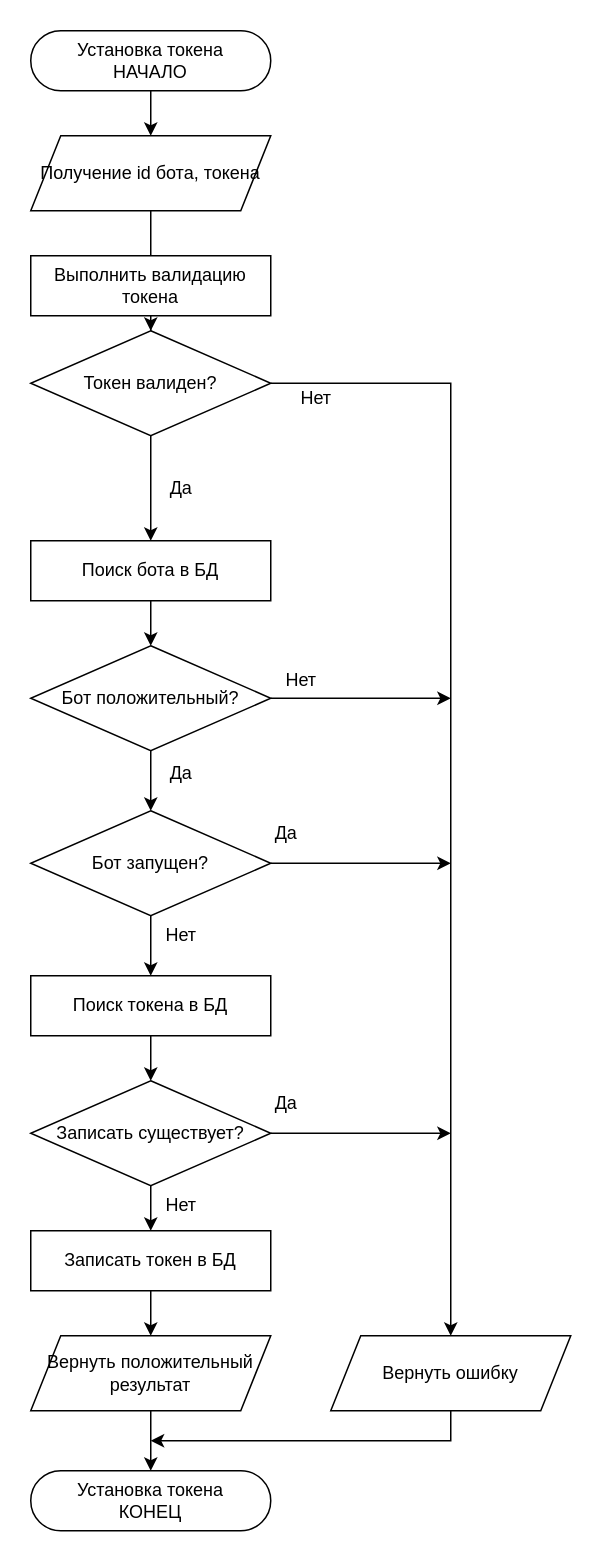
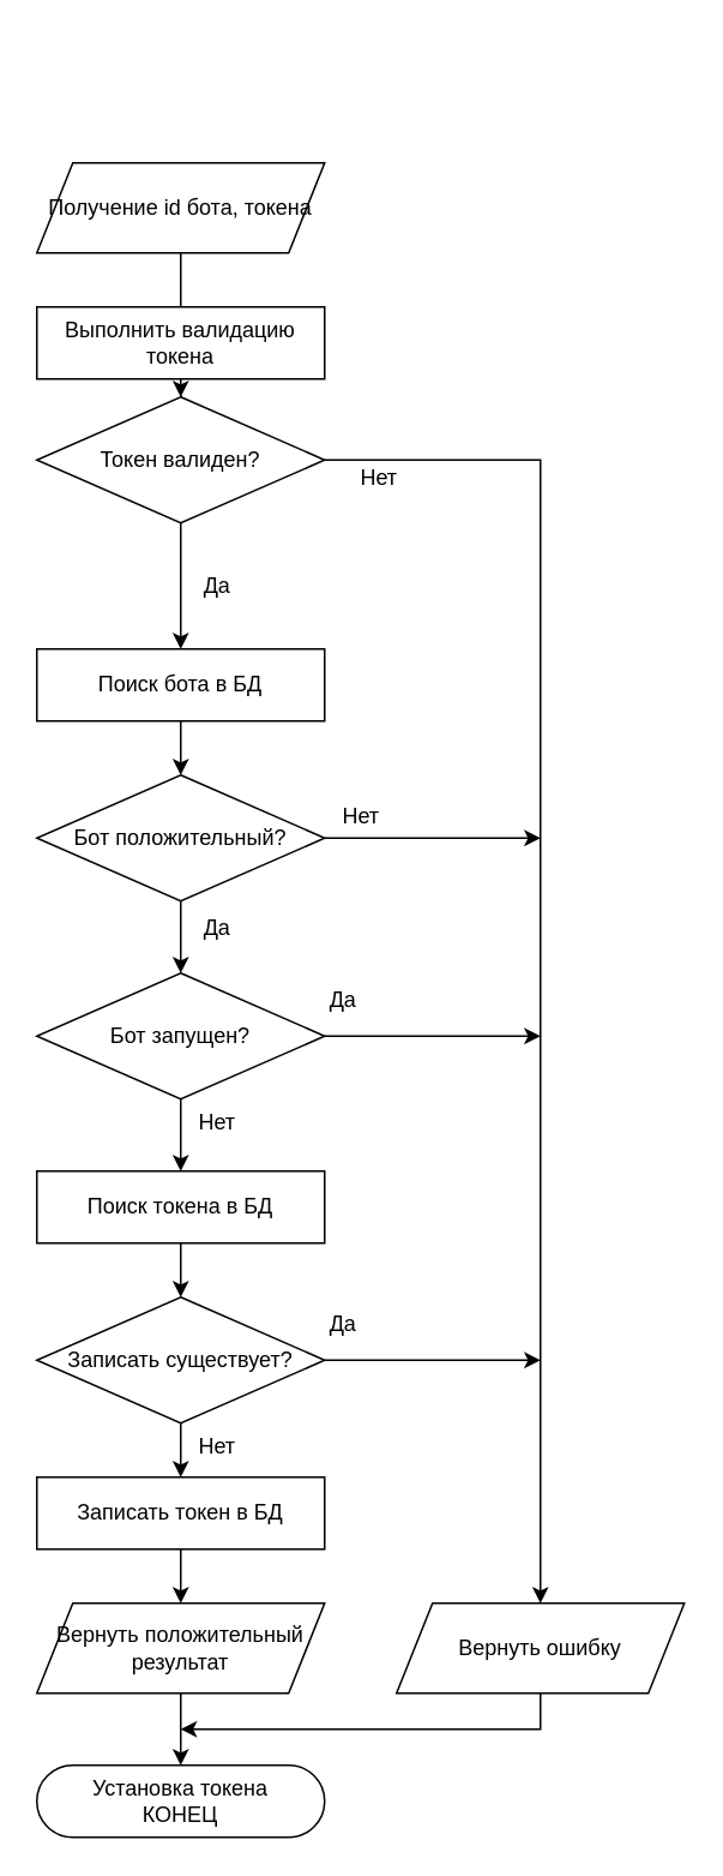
  <mxCell id="0" />
  <mxCell id="1" parent="0" />
- <mxCell id="2" value="" style="edgeStyle=orthogonalEdgeStyle;rounded=0;orthogonalLoop=1;jettySize=auto;html=1;" edge="1" parent="1" source="3" target="6"><mxGeometry relative="1" as="geometry" /></mxCell>
- <mxCell id="3" value="Установка токена&lt;br&gt;НАЧАЛО" style="rounded=1;whiteSpace=wrap;html=1;arcSize=50;" vertex="1" parent="1"><mxGeometry x="20" y="20" width="160" height="40" as="geometry" /></mxCell>
  <mxCell id="4" value="" style="edgeStyle=orthogonalEdgeStyle;rounded=0;orthogonalLoop=1;jettySize=auto;html=1;exitX=0.5;exitY=1;exitDx=0;exitDy=0;" edge="1" parent="1" source="22" target="9"><mxGeometry relative="1" as="geometry"><mxPoint x="100" y="210" as="sourcePoint" /></mxGeometry></mxCell>
  <mxCell id="5" value="" style="edgeStyle=orthogonalEdgeStyle;rounded=0;orthogonalLoop=1;jettySize=auto;html=1;endArrow=none;" edge="1" parent="1" source="6" target="22"><mxGeometry relative="1" as="geometry" /></mxCell>
  <mxCell id="6" value="Получение id бота, токена" style="shape=parallelogram;perimeter=parallelogramPerimeter;whiteSpace=wrap;html=1;fixedSize=1;" vertex="1" parent="1"><mxGeometry x="20" y="90" width="160" height="50" as="geometry" /></mxCell>
  <mxCell id="7" style="edgeStyle=orthogonalEdgeStyle;rounded=0;orthogonalLoop=1;jettySize=auto;html=1;exitX=1;exitY=0.5;exitDx=0;exitDy=0;entryX=0.5;entryY=0;entryDx=0;entryDy=0;" edge="1" parent="1" source="9" target="38"><mxGeometry relative="1" as="geometry"><mxPoint x="280" y="275" as="targetPoint" /></mxGeometry></mxCell>
  <mxCell id="8" value="" style="edgeStyle=orthogonalEdgeStyle;rounded=0;orthogonalLoop=1;jettySize=auto;html=1;" edge="1" parent="1" source="9"><mxGeometry relative="1" as="geometry"><mxPoint x="100" y="360" as="targetPoint" /></mxGeometry></mxCell>
  <mxCell id="9" value="Токен валиден?" style="rhombus;whiteSpace=wrap;html=1;" vertex="1" parent="1"><mxGeometry x="20" y="220" width="160" height="70" as="geometry" /></mxCell>
  <mxCell id="10" value="Нет" style="text;html=1;align=center;verticalAlign=middle;resizable=0;points=[];autosize=1;strokeColor=none;fillColor=none;" vertex="1" parent="1"><mxGeometry x="190" y="250" width="40" height="30" as="geometry" /></mxCell>
  <mxCell id="11" style="edgeStyle=orthogonalEdgeStyle;rounded=0;orthogonalLoop=1;jettySize=auto;html=1;exitX=1;exitY=0.5;exitDx=0;exitDy=0;" edge="1" parent="1" source="13"><mxGeometry relative="1" as="geometry"><mxPoint x="300" y="465" as="targetPoint" /></mxGeometry></mxCell>
  <mxCell id="12" value="" style="edgeStyle=orthogonalEdgeStyle;rounded=0;orthogonalLoop=1;jettySize=auto;html=1;" edge="1" parent="1" source="13" target="18"><mxGeometry relative="1" as="geometry" /></mxCell>
  <mxCell id="13" value="Бот положительный?" style="rhombus;whiteSpace=wrap;html=1;" vertex="1" parent="1"><mxGeometry x="20" y="430" width="160" height="70" as="geometry" /></mxCell>
  <mxCell id="14" value="Да" style="text;html=1;align=center;verticalAlign=middle;resizable=0;points=[];autosize=1;strokeColor=none;fillColor=none;" vertex="1" parent="1"><mxGeometry x="100" y="310" width="40" height="30" as="geometry" /></mxCell>
  <mxCell id="15" value="Нет" style="text;html=1;align=center;verticalAlign=middle;resizable=0;points=[];autosize=1;strokeColor=none;fillColor=none;" vertex="1" parent="1"><mxGeometry x="180" y="438" width="40" height="30" as="geometry" /></mxCell>
  <mxCell id="16" style="edgeStyle=orthogonalEdgeStyle;rounded=0;orthogonalLoop=1;jettySize=auto;html=1;exitX=1;exitY=0.5;exitDx=0;exitDy=0;" edge="1" parent="1" source="18"><mxGeometry relative="1" as="geometry"><mxPoint x="300" y="575" as="targetPoint" /></mxGeometry></mxCell>
  <mxCell id="17" value="" style="edgeStyle=orthogonalEdgeStyle;rounded=0;orthogonalLoop=1;jettySize=auto;html=1;entryX=0.5;entryY=0;entryDx=0;entryDy=0;" edge="1" parent="1" source="18" target="26"><mxGeometry relative="1" as="geometry"><mxPoint x="100" y="650" as="targetPoint" /></mxGeometry></mxCell>
  <mxCell id="18" value="Бот запущен?" style="rhombus;whiteSpace=wrap;html=1;" vertex="1" parent="1"><mxGeometry x="20" y="540" width="160" height="70" as="geometry" /></mxCell>
  <mxCell id="19" value="Да" style="text;html=1;align=center;verticalAlign=middle;resizable=0;points=[];autosize=1;strokeColor=none;fillColor=none;" vertex="1" parent="1"><mxGeometry x="100" y="500" width="40" height="30" as="geometry" /></mxCell>
  <mxCell id="20" value="Да" style="text;html=1;align=center;verticalAlign=middle;resizable=0;points=[];autosize=1;strokeColor=none;fillColor=none;" vertex="1" parent="1"><mxGeometry x="170" y="540" width="40" height="30" as="geometry" /></mxCell>
  <mxCell id="21" value="Нет" style="text;html=1;align=center;verticalAlign=middle;resizable=0;points=[];autosize=1;strokeColor=none;fillColor=none;" vertex="1" parent="1"><mxGeometry x="100" y="608" width="40" height="30" as="geometry" /></mxCell>
  <mxCell id="22" value="Выполнить валидацию токена" style="rounded=0;whiteSpace=wrap;html=1;" vertex="1" parent="1"><mxGeometry x="20" y="170" width="160" height="40" as="geometry" /></mxCell>
  <mxCell id="23" value="" style="edgeStyle=orthogonalEdgeStyle;rounded=0;orthogonalLoop=1;jettySize=auto;html=1;entryX=0.5;entryY=0;entryDx=0;entryDy=0;" edge="1" parent="1" source="24" target="13"><mxGeometry relative="1" as="geometry" /></mxCell>
  <mxCell id="24" value="Поиск бота в БД" style="rounded=0;whiteSpace=wrap;html=1;" vertex="1" parent="1"><mxGeometry x="20" y="360" width="160" height="40" as="geometry" /></mxCell>
  <mxCell id="25" value="" style="edgeStyle=orthogonalEdgeStyle;rounded=0;orthogonalLoop=1;jettySize=auto;html=1;" edge="1" parent="1" source="26" target="29"><mxGeometry relative="1" as="geometry" /></mxCell>
  <mxCell id="26" value="Поиск токена в БД" style="rounded=0;whiteSpace=wrap;html=1;" vertex="1" parent="1"><mxGeometry x="20" y="650" width="160" height="40" as="geometry" /></mxCell>
  <mxCell id="27" style="edgeStyle=orthogonalEdgeStyle;rounded=0;orthogonalLoop=1;jettySize=auto;html=1;exitX=1;exitY=0.5;exitDx=0;exitDy=0;" edge="1" parent="1" source="29"><mxGeometry relative="1" as="geometry"><mxPoint x="300" y="755" as="targetPoint" /></mxGeometry></mxCell>
  <mxCell id="28" value="" style="edgeStyle=orthogonalEdgeStyle;rounded=0;orthogonalLoop=1;jettySize=auto;html=1;" edge="1" parent="1" source="29" target="32"><mxGeometry relative="1" as="geometry" /></mxCell>
  <mxCell id="29" value="Записать существует?" style="rhombus;whiteSpace=wrap;html=1;" vertex="1" parent="1"><mxGeometry x="20" y="720" width="160" height="70" as="geometry" /></mxCell>
  <mxCell id="30" value="Да" style="text;html=1;align=center;verticalAlign=middle;resizable=0;points=[];autosize=1;strokeColor=none;fillColor=none;" vertex="1" parent="1"><mxGeometry x="170" y="720" width="40" height="30" as="geometry" /></mxCell>
  <mxCell id="31" value="" style="edgeStyle=orthogonalEdgeStyle;rounded=0;orthogonalLoop=1;jettySize=auto;html=1;" edge="1" parent="1" source="32" target="35"><mxGeometry relative="1" as="geometry" /></mxCell>
  <mxCell id="32" value="Записать токен в БД" style="whiteSpace=wrap;html=1;" vertex="1" parent="1"><mxGeometry x="20" y="820" width="160" height="40" as="geometry" /></mxCell>
  <mxCell id="33" value="Нет" style="text;html=1;align=center;verticalAlign=middle;resizable=0;points=[];autosize=1;strokeColor=none;fillColor=none;" vertex="1" parent="1"><mxGeometry x="100" y="788" width="40" height="30" as="geometry" /></mxCell>
  <mxCell id="34" value="" style="edgeStyle=orthogonalEdgeStyle;rounded=0;orthogonalLoop=1;jettySize=auto;html=1;" edge="1" parent="1" source="35" target="36"><mxGeometry relative="1" as="geometry" /></mxCell>
  <mxCell id="35" value="Вернуть положительный результат" style="shape=parallelogram;perimeter=parallelogramPerimeter;whiteSpace=wrap;html=1;fixedSize=1;" vertex="1" parent="1"><mxGeometry x="20" y="890" width="160" height="50" as="geometry" /></mxCell>
  <mxCell id="36" value="Установка токена&lt;br&gt;КОНЕЦ" style="rounded=1;whiteSpace=wrap;html=1;arcSize=50;" vertex="1" parent="1"><mxGeometry x="20" y="980" width="160" height="40" as="geometry" /></mxCell>
  <mxCell id="37" value="" style="edgeStyle=orthogonalEdgeStyle;rounded=0;orthogonalLoop=1;jettySize=auto;html=1;exitX=0.5;exitY=1;exitDx=0;exitDy=0;" edge="1" parent="1" source="38"><mxGeometry relative="1" as="geometry"><mxPoint x="100" y="960" as="targetPoint" /><Array as="points"><mxPoint x="300" y="960" /></Array></mxGeometry></mxCell>
  <mxCell id="38" value="Вернуть ошибку" style="shape=parallelogram;perimeter=parallelogramPerimeter;whiteSpace=wrap;html=1;fixedSize=1;" vertex="1" parent="1"><mxGeometry x="220" y="890" width="160" height="50" as="geometry" /></mxCell>
